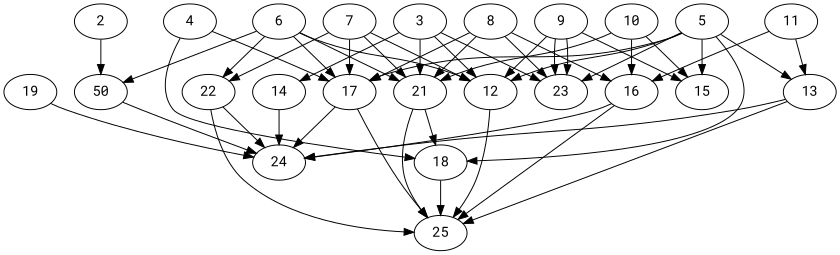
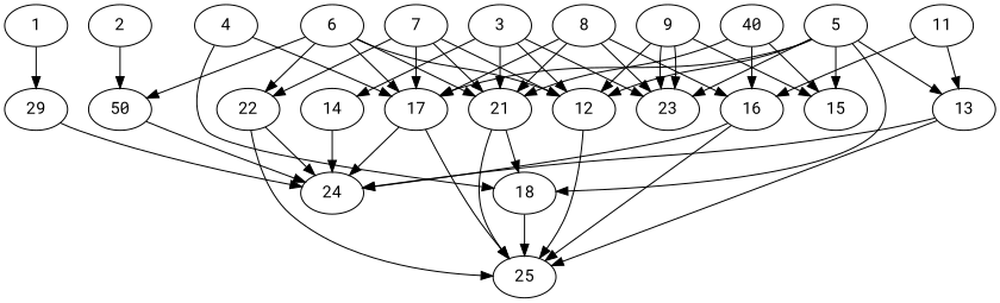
  digraph {
    fontname="Roboto Mono"
    node [alpha=0.03 fontname="Roboto Mono"]
    edge [fontname="Roboto Mono"]
-   19 [alpha=0.01 expect_size=10890240]
+   1 [alpha=0.08 expect_size=48440320]
+   19 [alpha=0.01 expect_size=10890240 label=29]
    14 [alpha=0.08 expect_size=43878400]
    24 [alpha=0.16 expect_size=6806528]
    2 [alpha=0.09 expect_size=16873472]
    n6 [alpha=0.01 expect_size=42721280 label=50]
    3 [expect_size=33564672]
    12 [alpha=0.12 expect_size=14854144]
    21 [alpha=0.20 expect_size=24038400]
    23 [alpha=0.18 expect_size=12384256]
    25 [alpha=0.02 expect_size=26492928]
    18 [alpha=0.17 expect_size=37681152]
    4 [expect_size=10939392]
    17 [alpha=0.15 expect_size=49735680]
    5 [alpha=0.04 expect_size=24313856]
    13 [alpha=0.18 expect_size=36950016]
    15 [alpha=0.08 expect_size=51734528]
    6 [alpha=0.16 expect_size=12169216]
    22 [expect_size=30327808]
    7 [alpha=0.15 expect_size=34962432]
    8 [alpha=0.09 expect_size=47784960]
    16 [alpha=0.06 expect_size=13023232]
    9 [alpha=0.13 expect_size=43747328]
-   10 [alpha=0.12 expect_size=19317760]
+   10 [alpha=0.12 expect_size=19317760 label=40]
    11 [expect_size=43724800]
+   1 -> 19
    19 -> 24
    14 -> 24
    2 -> n6
    n6 -> 24
    3 -> 14
    3 -> 12
    3 -> 21
    3 -> 23
    12 -> 25
    21 -> 25
    21 -> 18
    18 -> 25
    4 -> 18
    4 -> 17
    17 -> 24
    17 -> 25
    5 -> 12
    5 -> 23
    5 -> 18
    5 -> 17
    5 -> 13
    5 -> 15
    13 -> 24
    13 -> 25
    6 -> n6
    6 -> 12
    6 -> 21
    6 -> 17
    6 -> 22
    22 -> 24
    22 -> 25
    7 -> 12
    7 -> 21
    7 -> 17
    7 -> 22
    8 -> 21
    8 -> 23
    8 -> 17
    8 -> 16
    16 -> 24
    16 -> 25
    9 -> 12
    9 -> 23
    9 -> 23
    9 -> 15
    10 -> 21
    10 -> 15
    10 -> 16
    11 -> 13
    11 -> 16
  }
